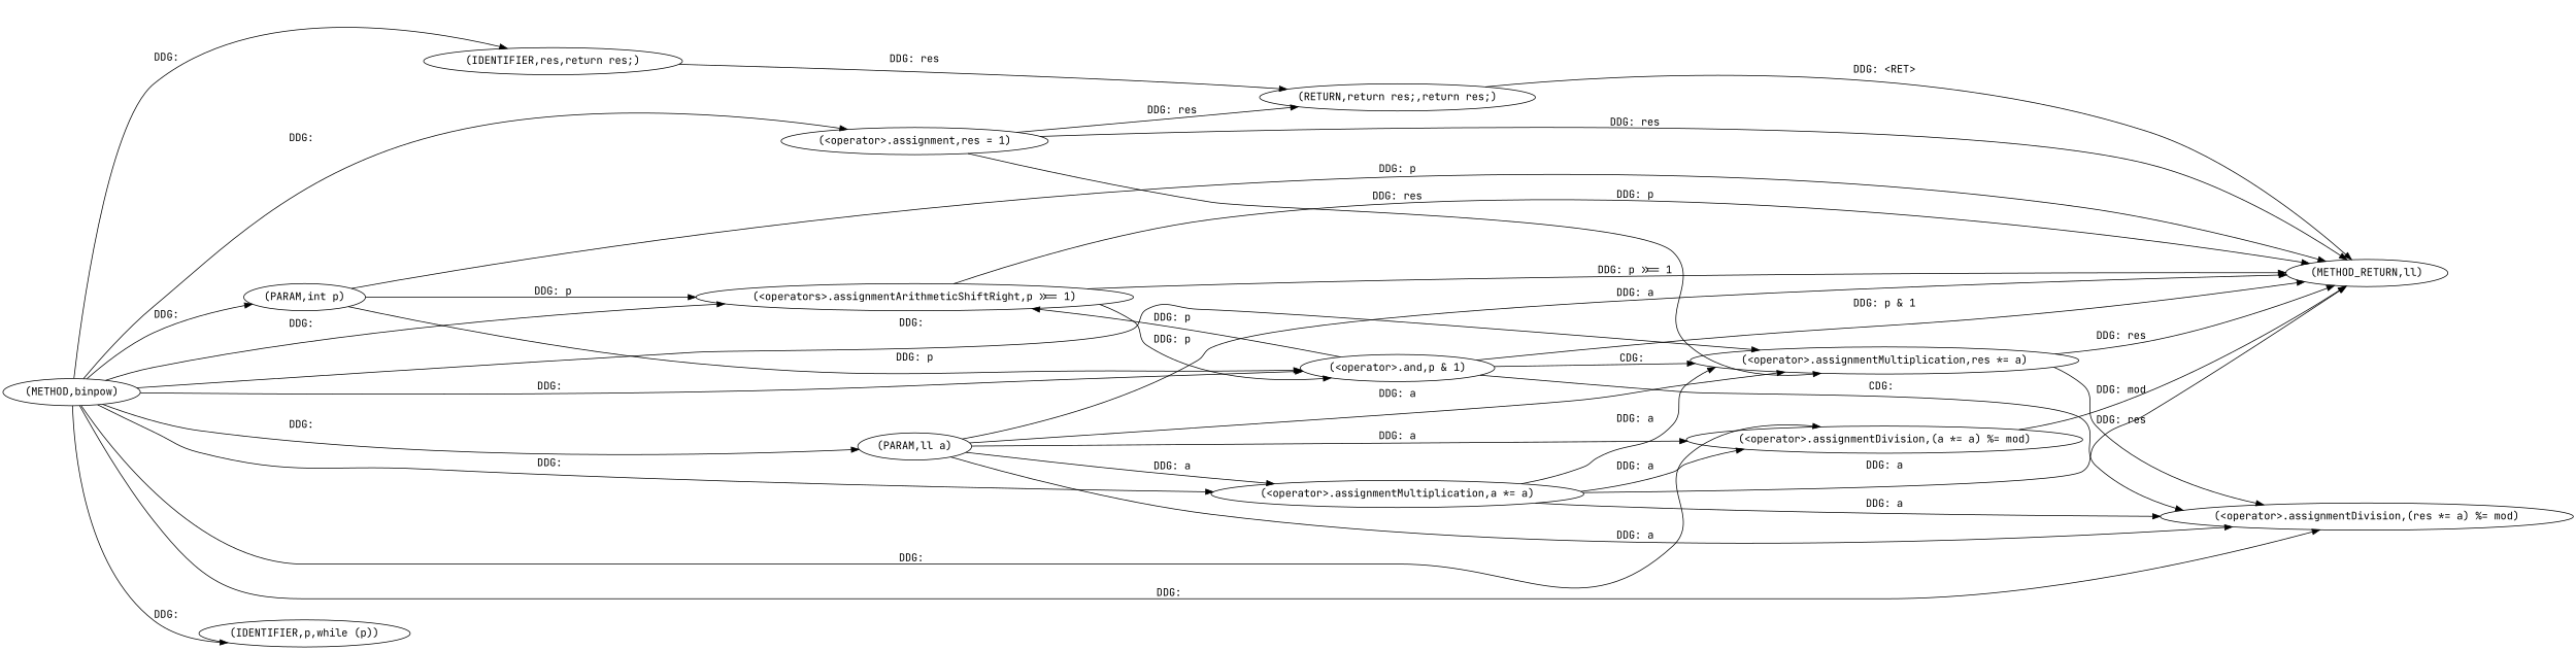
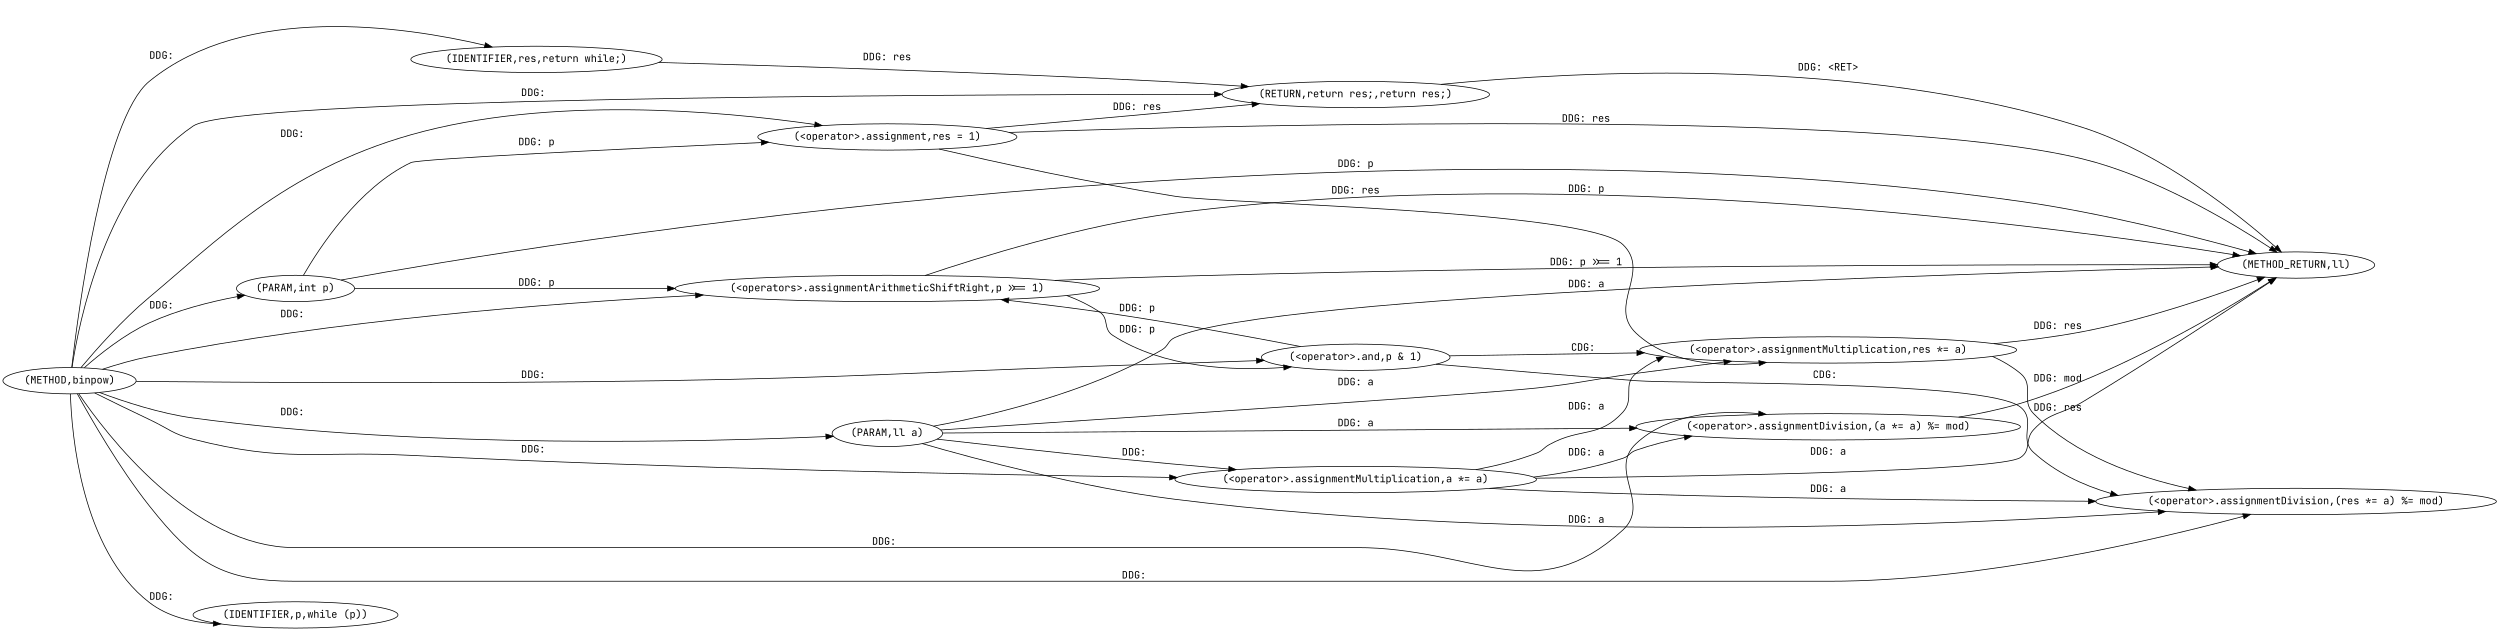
  digraph {
    fontname="JetBrains Mono"
    rankdir=LR
    node [fontname="JetBrains Mono"]
    edge [fontname="JetBrains Mono"]
    n1 [label="(METHOD,binpow)"]
    n2 [label="(PARAM,ll a)"]
    n3 [label="(PARAM,int p)"]
    n4 [label="(<operator>.assignment,res = 1)"]
    n5 [label="(IDENTIFIER,p,while (p))"]
-   n6 [label="(IDENTIFIER,res,return res;)"]
+   n6 [label="(IDENTIFIER,res,return while;)"]
    n7 [label="(<operator>.assignmentDivision,(a *= a) %= mod)"]
    n8 [label="(<operators>.assignmentArithmeticShiftRight,p >>= 1)"]
    n9 [label="(<operator>.and,p & 1)"]
    n10 [label="(<operator>.assignmentDivision,(res *= a) %= mod)"]
    n11 [label="(<operator>.assignmentMultiplication,a *= a)"]
    n12 [label="(<operator>.assignmentMultiplication,res *= a)"]
    n13 [label="(METHOD_RETURN,ll)"]
    n14 [label="(RETURN,return res;,return res;)"]
    n1 -> n2 [label="DDG: "]
    n1 -> n3 [label="DDG: "]
    n1 -> n4 [label="DDG: "]
    n1 -> n5 [label="DDG: "]
    n1 -> n6 [label="DDG: "]
    n1 -> n7 [label="DDG: "]
    n1 -> n8 [label="DDG: "]
    n1 -> n9 [label="DDG: "]
    n1 -> n10 [label="DDG: "]
    n1 -> n11 [label="DDG: "]
-   n1 -> n12 [label="DDG: "]
+   n1 -> n14 [label="DDG: "]
    n2 -> n7 [label="DDG: a"]
    n2 -> n10 [label="DDG: a"]
-   n2 -> n11 [label="DDG: a"]
+   n2 -> n11 [label="DDG: "]
    n2 -> n12 [label="DDG: a"]
    n2 -> n13 [label="DDG: a"]
    n3 -> n8 [label="DDG: p"]
-   n3 -> n9 [label="DDG: p"]
+   n3 -> n4 [label="DDG: p"]
    n3 -> n13 [label="DDG: p"]
    n4 -> n12 [label="DDG: res"]
    n4 -> n13 [label="DDG: res"]
    n4 -> n14 [label="DDG: res"]
    n6 -> n14 [label="DDG: res"]
    n7 -> n13 [label="DDG: mod"]
    n8 -> n9 [label="DDG: p"]
    n8 -> n13 [label="DDG: p"]
    n8 -> n13 [label="DDG: p >>= 1"]
    n9 -> n8 [label="DDG: p"]
    n9 -> n10 [label="CDG: "]
    n9 -> n12 [label="CDG: "]
-   n9 -> n13 [label="DDG: p & 1"]
    n11 -> n7 [label="DDG: a"]
    n11 -> n10 [label="DDG: a"]
    n11 -> n12 [label="DDG: a"]
    n11 -> n13 [label="DDG: a"]
    n12 -> n10 [label="DDG: res"]
    n12 -> n13 [label="DDG: res"]
    n14 -> n13 [label="DDG: <RET>"]
  }
